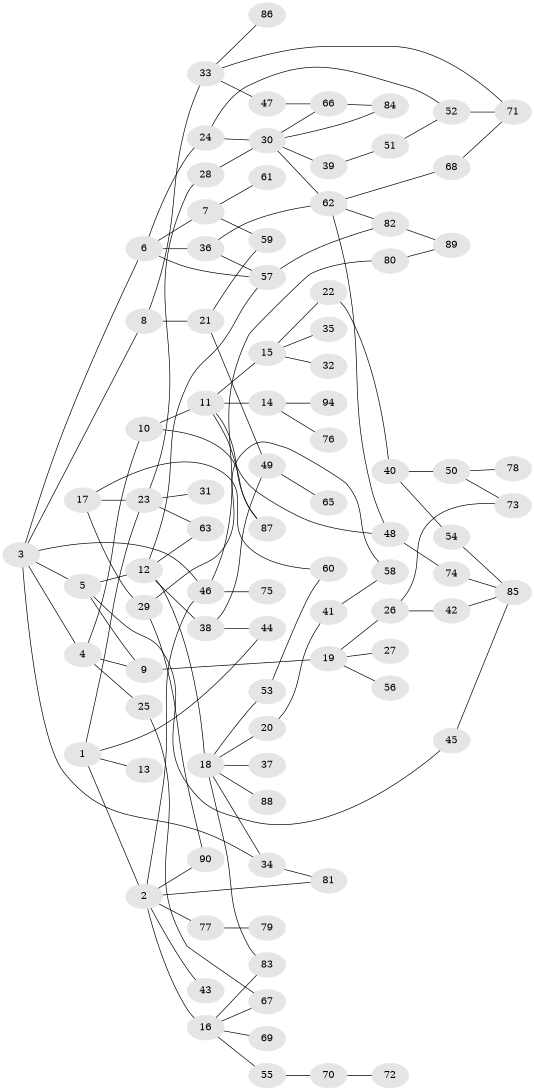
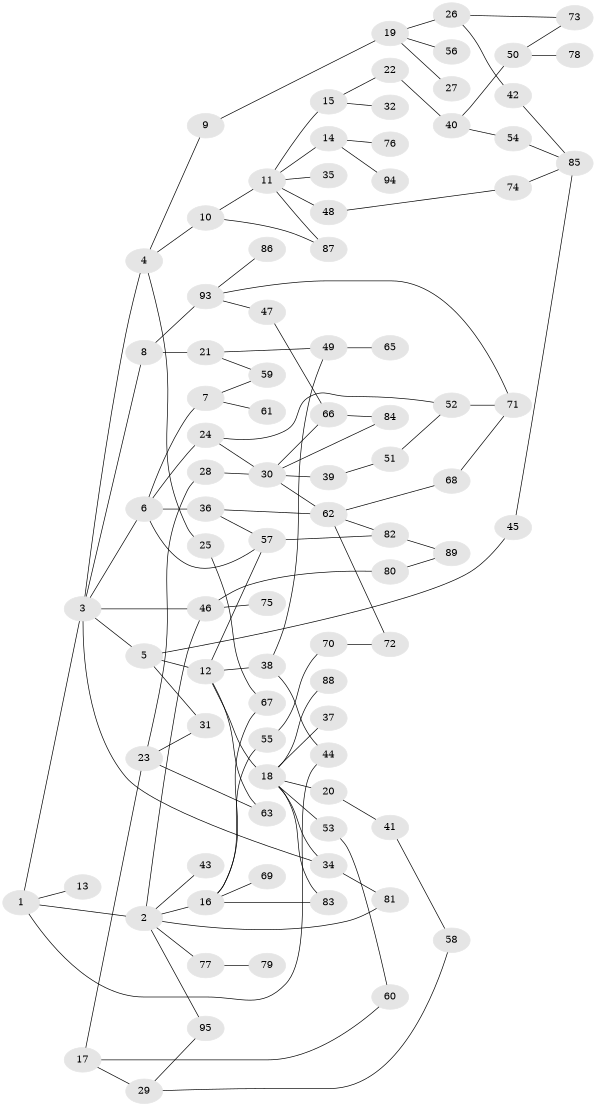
  graph {
    rankdir=LR
    node [color=gray90 style=filled]
    1
    2
    3
    13
    44
    16
    43
    46
    77
    81
-   90
+   90 [label=95]
    4
    5
    6
    8
    34
    55
    67
    69
    83
    75
    80
    79
    9
    10
    25
    12
    45
    7
    24
    36
    57
    21
-   33
+   33 [label=93]
    19
    11
    87
    18
    38
    63
    85
    59
    61
    30
    52
    62
    82
    49
    47
    71
    86
    26
    27
    56
    14
    15
    48
    n58 [label=94]
    76
    22
    32
    35
    17
    23
    29
    60
    74
    20
    37
    53
    88
    40
    70
    28
    31
    58
    41
    42
    73
    65
    50
    54
    39
    66
    84
    51
    68
    72
    78
    89
    1 -- 2
-   1 -- 23
+   1 -- 3
    1 -- 13
    1 -- 44
    2 -- 16
    2 -- 43
    2 -- 46
    2 -- 77
    2 -- 81
    2 -- 90
    3 -- 46
    3 -- 4
    3 -- 5
    3 -- 6
    3 -- 8
    3 -- 34
    16 -- 55
    16 -- 67
    16 -- 69
    16 -- 83
    46 -- 75
    46 -- 80
    77 -- 79
    4 -- 9
    4 -- 10
    4 -- 25
-   5 -- 9
+   5 -- 31
    5 -- 12
    5 -- 45
    6 -- 7
    6 -- 24
    6 -- 36
    6 -- 57
    8 -- 21
    8 -- 33
    34 -- 81
    55 -- 70
    80 -- 89
    9 -- 19
    10 -- 11
    10 -- 87
    25 -- 67
    12 -- 57
    12 -- 18
    12 -- 38
    12 -- 63
    45 -- 85
    7 -- 59
    7 -- 61
    24 -- 30
    24 -- 52
    36 -- 57
    36 -- 62
    57 -- 82
    21 -- 59
    21 -- 49
    33 -- 47
    33 -- 71
    33 -- 86
    19 -- 26
    19 -- 27
    19 -- 56
    11 -- 87
    11 -- 14
    11 -- 15
    11 -- 48
    18 -- 34
    18 -- 83
    18 -- 20
    18 -- 37
    18 -- 53
    18 -- 88
    38 -- 44
    38 -- 49
    30 -- 62
    30 -- 39
    30 -- 66
    30 -- 84
    52 -- 71
    62 -- 82
    62 -- 68
-   62 -- 48
+   62 -- 72
    82 -- 89
    49 -- 65
    47 -- 66
    26 -- 42
    26 -- 73
    14 -- n58
    14 -- 76
    15 -- 22
    15 -- 32
-   15 -- 35
+   11 -- 35
    48 -- 74
    22 -- 40
    17 -- 23
    17 -- 29
    17 -- 60
    23 -- 63
    23 -- 28
    23 -- 31
    29 -- 90
    29 -- 58
    74 -- 85
    20 -- 41
    53 -- 60
    40 -- 50
    40 -- 54
    70 -- 72
    28 -- 30
    41 -- 58
    42 -- 85
    50 -- 73
    50 -- 78
    54 -- 85
    39 -- 51
    66 -- 84
    51 -- 52
    68 -- 71
  }
